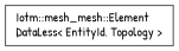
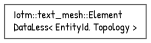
  digraph {
    rankdir=TB
    fontname="Patrick Hand"
-   n1 [color=grey40 fillcolor=white fontname="Patrick Hand" fontsize=10 height=0.2 label="Iotm::mesh_mesh::Element\lDataLess\< EntityId, Topology \>" shape=box style=filled width=0.4]
+   n1 [color=grey40 fillcolor=white fontname="Patrick Hand" fontsize=10 height=0.2 label="Iotm::text_mesh::Element\lDataLess\< EntityId, Topology \>" shape=box style=filled width=0.4]
  }
